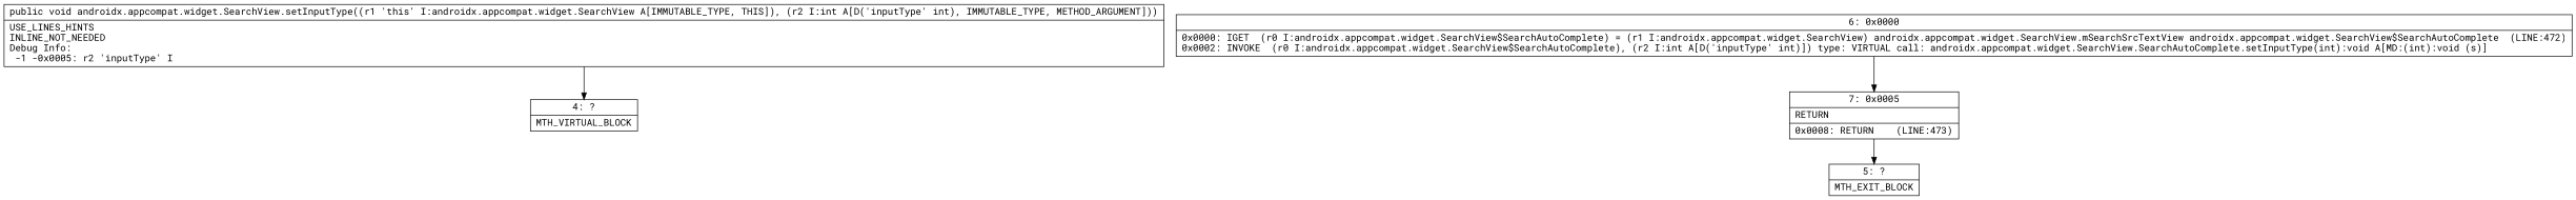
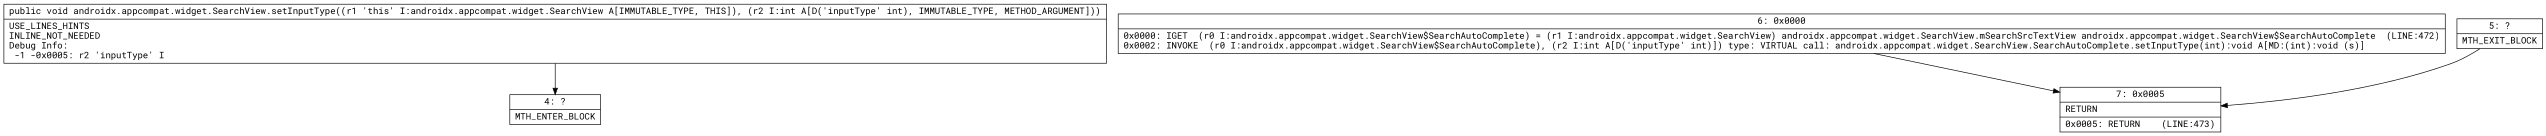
  digraph {
    fontname="Roboto Mono"
    node [fontname="Roboto Mono" shape=record]
    edge [fontname="Roboto Mono"]
-   n1 [label="{4\:\ ?|MTH_VIRTUAL_BLOCK\l}"]
+   n1 [label="{4\:\ ?|MTH_ENTER_BLOCK\l}"]
    n2 [label="{6\:\ 0x0000|0x0000: IGET  (r0 I:androidx.appcompat.widget.SearchView$SearchAutoComplete) = (r1 I:androidx.appcompat.widget.SearchView) androidx.appcompat.widget.SearchView.mSearchSrcTextView androidx.appcompat.widget.SearchView$SearchAutoComplete  (LINE:472)\l0x0002: INVOKE  (r0 I:androidx.appcompat.widget.SearchView$SearchAutoComplete), (r2 I:int A[D('inputType' int)]) type: VIRTUAL call: androidx.appcompat.widget.SearchView.SearchAutoComplete.setInputType(int):void A[MD:(int):void (s)]\l}"]
-   n3 [label="{7\:\ 0x0005|RETURN\l|0x0008: RETURN    (LINE:473)\l}"]
+   n3 [label="{7\:\ 0x0005|RETURN\l|0x0005: RETURN    (LINE:473)\l}"]
    n4 [label="{5\:\ ?|MTH_EXIT_BLOCK\l}"]
    n5 [label="{public void androidx.appcompat.widget.SearchView.setInputType((r1 'this' I:androidx.appcompat.widget.SearchView A[IMMUTABLE_TYPE, THIS]), (r2 I:int A[D('inputType' int), IMMUTABLE_TYPE, METHOD_ARGUMENT]))  | USE_LINES_HINTS\lINLINE_NOT_NEEDED\lDebug Info:\l  \-1 \-0x0005: r2 'inputType' I\l}"]
    n2 -> n3
-   n3 -> n4
+   n4 -> n3
    n5 -> n1
  }
